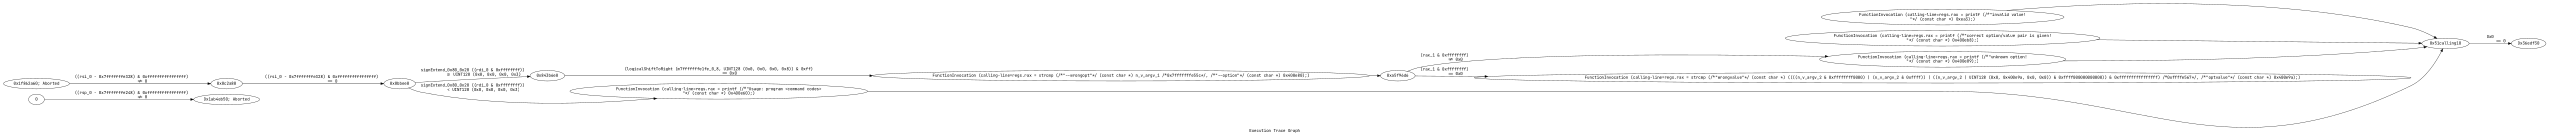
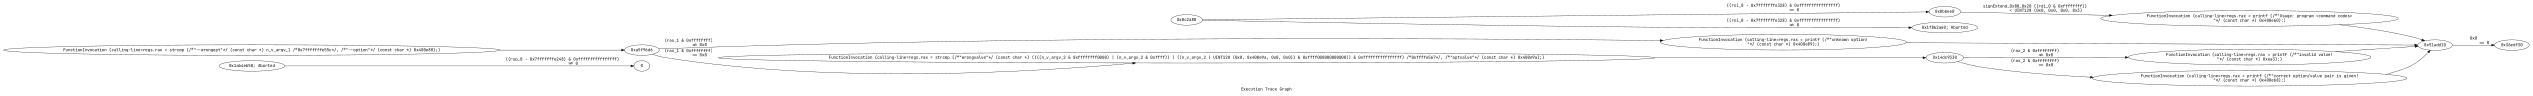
  digraph {
    fontname="JetBrains Mono"
    label="Execution Trace Graph"
    rankdir=LR
    node [fontname="JetBrains Mono"]
    edge [fontname="JetBrains Mono"]
    n1 [label=0]
    n2 [label="0x1ab4eb50; Aborted"]
    n3 [label="0x8c2a80"]
    n4 [label="0x8bbee0"]
    n5 [label="0x1f862a60; Aborted"]
-   n6 [label="0x843b6e0"]
    n7 [label="FunctionInvocation (calling-line=regs.rax = printf (/*\"Usage: program <command codes>\n\"*/ (const char *) 0x400e60);)"]
    n8 [label="FunctionInvocation (calling-line=regs.rax = strcmp (/*\"--wrongopt\"*/ (const char *) n_v_argv_1 /*0x7fffffffe55c*/, /*\"--option\"*/ (const char *) 0x400e80);)"]
-   n9 [label="0x51calling10"]
+   n9 [label="0x51add10"]
    n10 [label="FunctionInvocation (calling-line=regs.rax = printf (/*\"unknown option!\n\"*/ (const char *) 0x400e89);)"]
    n11 [label="0x36edf30"]
    n12 [label="0xa5f96d6"]
    n13 [label="FunctionInvocation (calling-line=regs.rax = strcmp (/*\"wrongvalue\"*/ (const char *) ((((n_v_argv_2 & 0xffffffff0000) | (n_v_argv_2 & 0xffff)) | ((n_v_argv_2 | UINT128 (0x0, 0x400e9a, 0x0, 0x0)) & 0xffff000000000000)) & 0xffffffffffffffff) /*0xffffe567*/, /*\"optvalue\"*/ (const char *) 0x400e9a);)"]
+   n14 [label="0x14dc9330"]
    n15 [label="FunctionInvocation (calling-line=regs.rax = printf (/*\"invalid value!\n\"*/ (const char *) 0xea3);)"]
    n16 [label="FunctionInvocation (calling-line=regs.rax = printf (/*\"correct option/value pair is given!\n\"*/ (const char *) 0x400eb8);)"]
-   n1 -> n2 [label="((rsp_0 - 0x7fffffffe248) & 0xffffffffffffffff)\n	 != 0"]
+   n2 -> n1 [label="((rsp_0 - 0x7fffffffe248) & 0xffffffffffffffff)\n	 != 0"]
    n3 -> n4 [label="((rsi_0 - 0x7fffffffe328) & 0xffffffffffffffff)\n	 == 0"]
-   n5 -> n3 [label="((rsi_0 - 0x7fffffffe328) & 0xffffffffffffffff)\n	 != 0"]
-   n4 -> n6 [label="signExtend_0x80_0x20 ((rdi_0 & 0xffffffff))\n	 >= UINT128 (0x0, 0x0, 0x0, 0x3)"]
+   n3 -> n5 [label="((rsi_0 - 0x7fffffffe328) & 0xffffffffffffffff)\n	 != 0"]
    n4 -> n7 [label="signExtend_0x80_0x20 ((rdi_0 & 0xffffffff))\n	 < UINT128 (0x0, 0x0, 0x0, 0x3)"]
-   n6 -> n8 [label="(logicalShiftToRight (m7fffffffe1fe_0_8, UINT128 (0x0, 0x0, 0x0, 0x8)) & 0xff)\n	 == 0x0"]
    n7 -> n9
    n8 -> n12
    n9 -> n11 [label="0x0\n	 == 0"]
    n10 -> n9
    n12 -> n10 [label="(rax_1 & 0xffffffff)\n	 != 0x0"]
    n12 -> n13 [label="(rax_1 & 0xffffffff)\n	 == 0x0"]
+   n13 -> n14
+   n14 -> n15 [label="(rax_2 & 0xffffffff)\n	 != 0x0"]
+   n14 -> n16 [label="(rax_2 & 0xffffffff)\n	 == 0x0"]
    n15 -> n9
    n16 -> n9
  }
